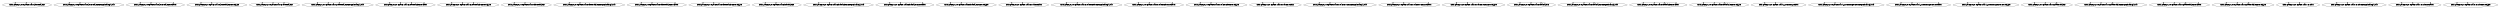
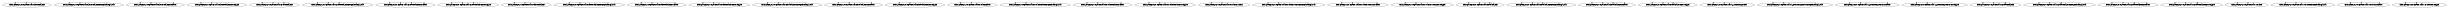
  digraph {
    concentrate=true
    rankdir=TB
    ranksep=2.0
    "com.pace2020.epace.sdk.CloneObject"
    "com.pace2020.epace.sdk.CloneObjectHttpBindingStub"
    "com.pace2020.epace.sdk.CloneObjectLocator"
    "com.pace2020.epace.sdk.CloneObjectPortType"
    "com.pace2020.epace.sdk.CreateObject"
    "com.pace2020.epace.sdk.CreateObjectHttpBindingStub"
    "com.pace2020.epace.sdk.CreateObjectLocator"
    "com.pace2020.epace.sdk.CreateObjectPortType"
    "com.pace2020.epace.sdk.DeleteObject"
    "com.pace2020.epace.sdk.DeleteObjectHttpBindingStub"
    "com.pace2020.epace.sdk.DeleteObjectLocator"
    "com.pace2020.epace.sdk.DeleteObjectPortType"
-   "com.pace2020.epace.sdk.FindObjects"
    "com.pace2020.epace.sdk.FindObjectsHttpBindingStub"
    "com.pace2020.epace.sdk.FindObjectsLocator"
    "com.pace2020.epace.sdk.FindObjectsPortType"
    "com.pace2020.epace.sdk.InvokeAction"
    "com.pace2020.epace.sdk.InvokeActionHttpBindingStub"
    "com.pace2020.epace.sdk.InvokeActionLocator"
    "com.pace2020.epace.sdk.InvokeActionPortType"
    "com.pace2020.epace.sdk.InvokeProcess"
    "com.pace2020.epace.sdk.InvokeProcessHttpBindingStub"
    "com.pace2020.epace.sdk.InvokeProcessLocator"
    "com.pace2020.epace.sdk.InvokeProcessPortType"
    "com.pace2020.epace.sdk.ReadObject"
    "com.pace2020.epace.sdk.ReadObjectHttpBindingStub"
    "com.pace2020.epace.sdk.ReadObjectLocator"
    "com.pace2020.epace.sdk.ReadObjectPortType"
    "com.pace2020.epace.sdk.SystemInspector"
    "com.pace2020.epace.sdk.SystemInspectorHttpBindingStub"
    "com.pace2020.epace.sdk.SystemInspectorLocator"
    "com.pace2020.epace.sdk.SystemInspectorPortType"
    "com.pace2020.epace.sdk.UpdateObject"
    "com.pace2020.epace.sdk.UpdateObjectHttpBindingStub"
    "com.pace2020.epace.sdk.UpdateObjectLocator"
    "com.pace2020.epace.sdk.UpdateObjectPortType"
    "com.pace2020.epace.sdk.Version"
    "com.pace2020.epace.sdk.VersionHttpBindingStub"
    "com.pace2020.epace.sdk.VersionLocator"
    "com.pace2020.epace.sdk.VersionPortType"
  }
